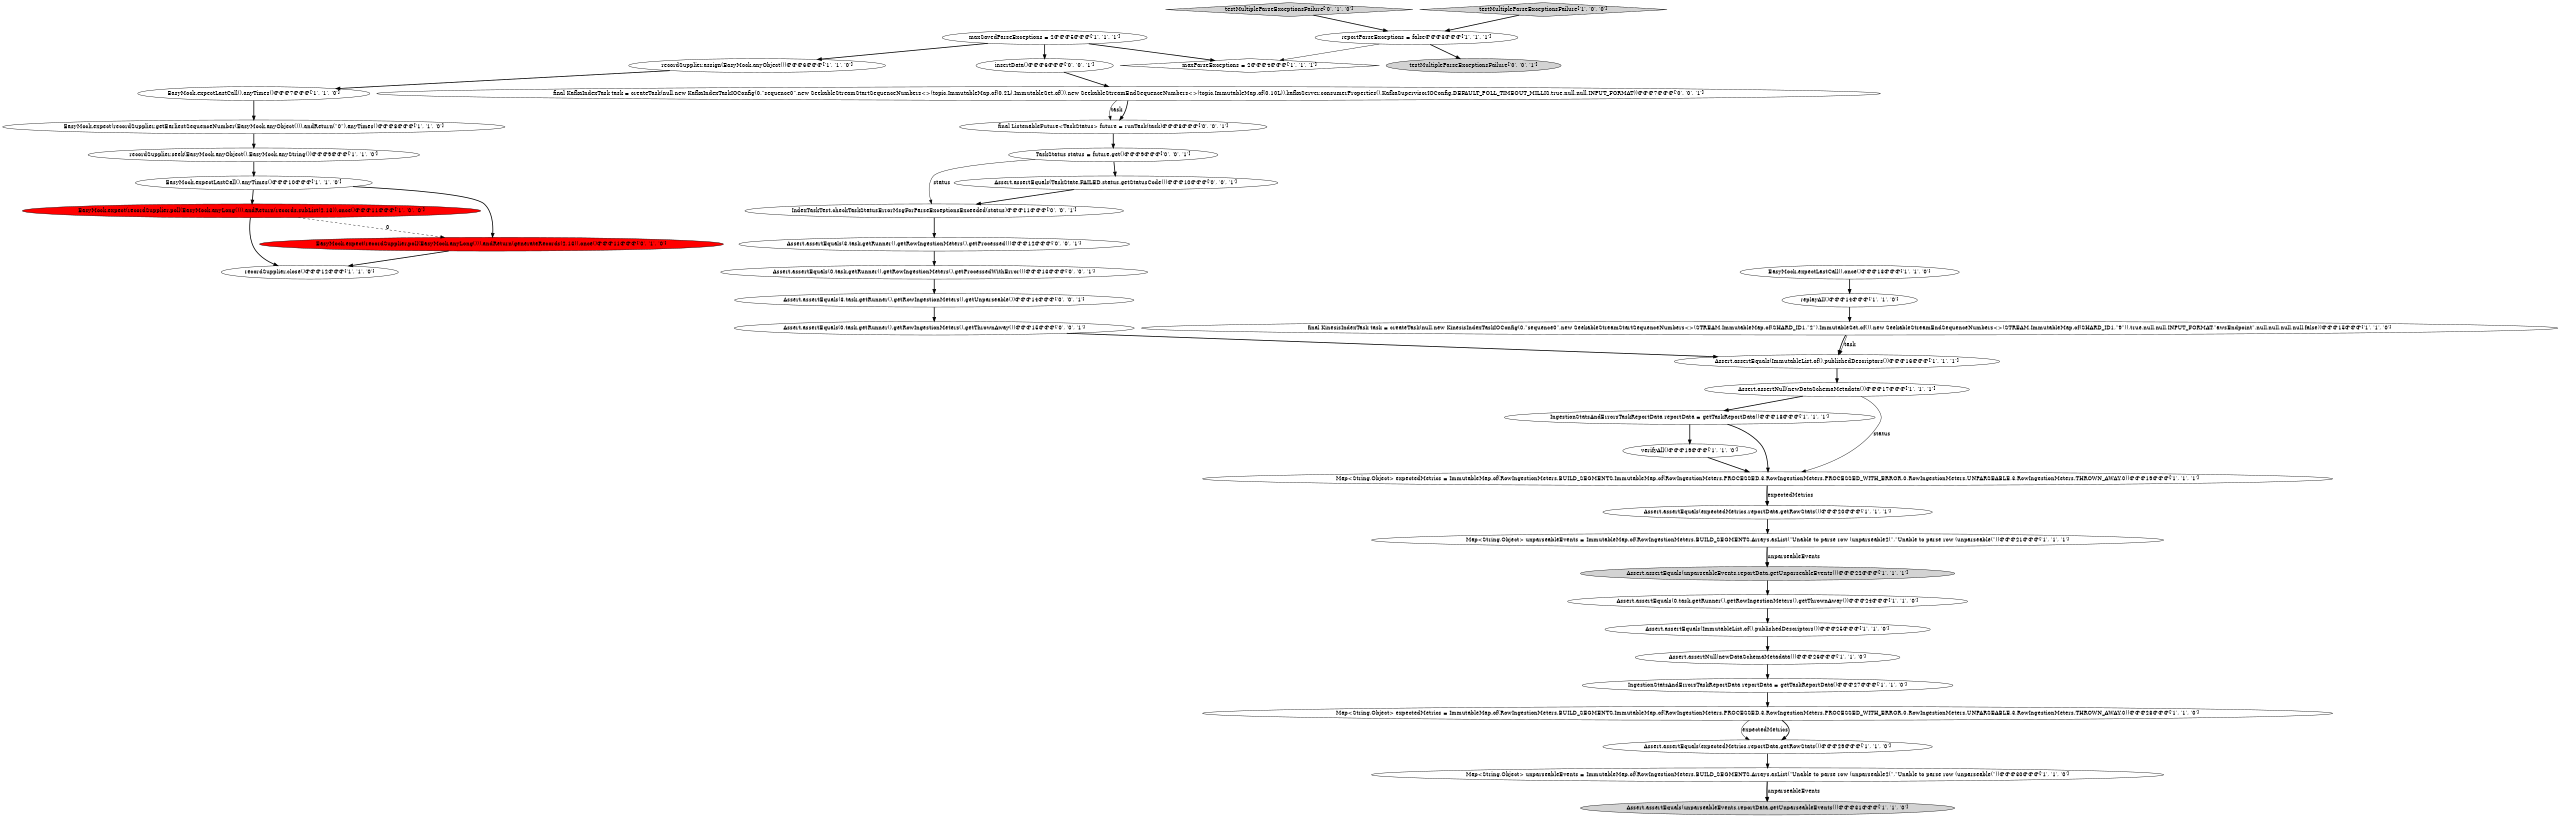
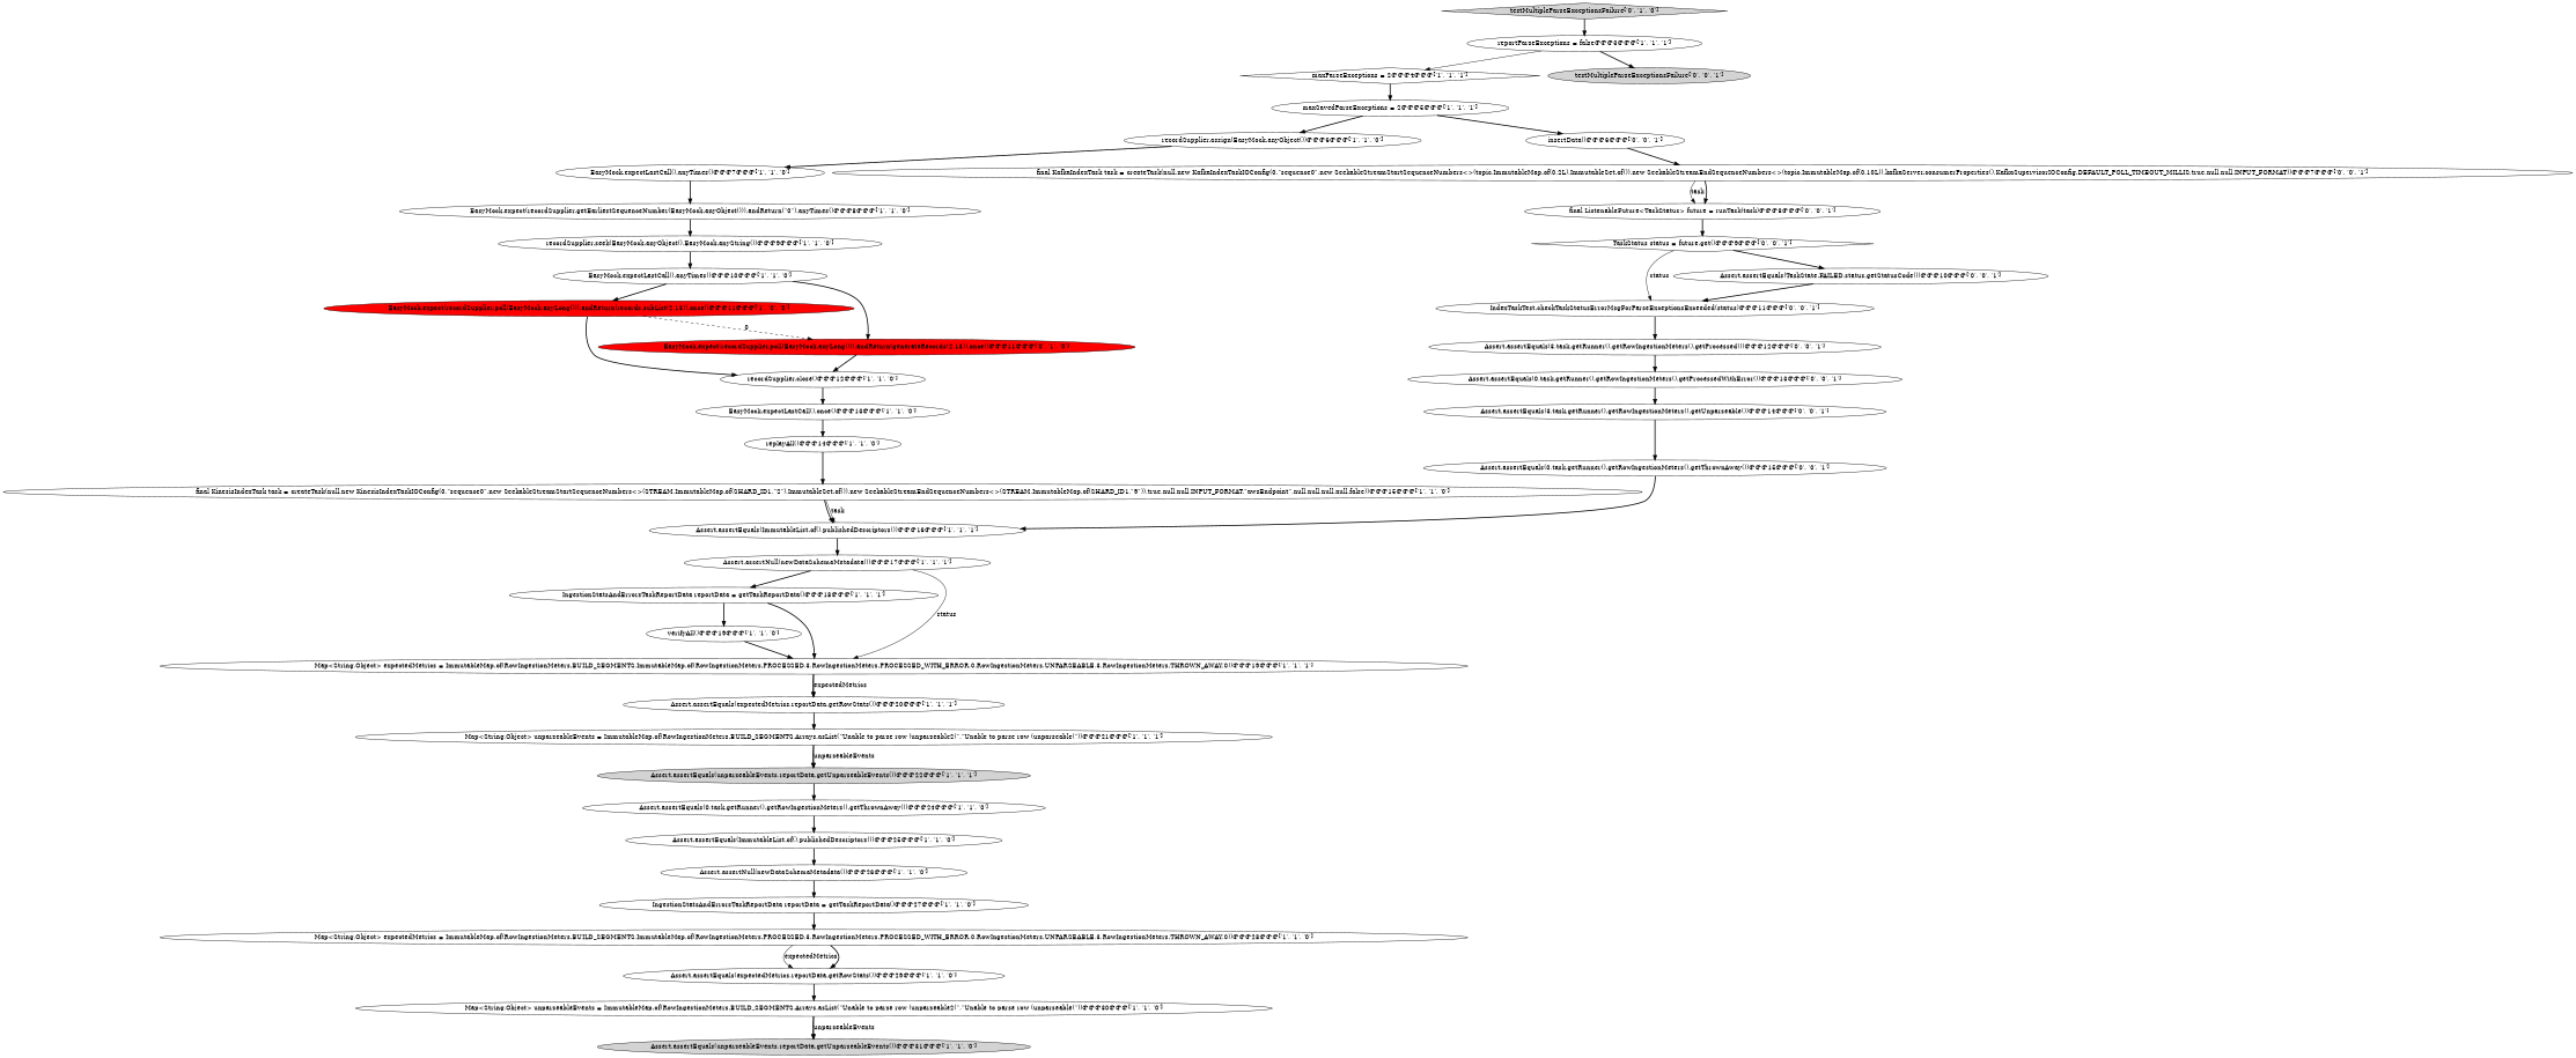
  digraph {
    fontname="DejaVu Serif"
    node [fillcolor=white fontname="DejaVu Serif" shape=ellipse style=filled]
    edge [fontname="DejaVu Serif" style=bold]
    n1 [label="Assert.assertEquals(ImmutableList.of(),publishedDescriptors())@@@25@@@['1', '1', '0']"]
    n2 [label="Assert.assertNull(newDataSchemaMetadata())@@@26@@@['1', '1', '0']"]
    n3 [label="IngestionStatsAndErrorsTaskReportData reportData = getTaskReportData()@@@27@@@['1', '1', '0']"]
    n4 [label="recordSupplier.seek(EasyMock.anyObject(),EasyMock.anyString())@@@9@@@['1', '1', '0']"]
    n5 [label="EasyMock.expectLastCall().anyTimes()@@@10@@@['1', '1', '0']"]
    n6 [fillcolor=red label="EasyMock.expect(recordSupplier.poll(EasyMock.anyLong())).andReturn(records.subList(2,13)).once()@@@11@@@['1', '0', '0']"]
    n7 [fillcolor=red label="EasyMock.expect(recordSupplier.poll(EasyMock.anyLong())).andReturn(generateRecords(2,13)).once()@@@11@@@['0', '1', '0']"]
    n8 [label="recordSupplier.close()@@@12@@@['1', '1', '0']"]
    n9 [label="EasyMock.expectLastCall().once()@@@13@@@['1', '1', '0']"]
    n10 [label="replayAll()@@@14@@@['1', '1', '0']"]
    n11 [label="IngestionStatsAndErrorsTaskReportData reportData = getTaskReportData()@@@18@@@['1', '1', '1']"]
    n12 [label="Map<String,Object> expectedMetrics = ImmutableMap.of(RowIngestionMeters.BUILD_SEGMENTS,ImmutableMap.of(RowIngestionMeters.PROCESSED,3,RowIngestionMeters.PROCESSED_WITH_ERROR,0,RowIngestionMeters.UNPARSEABLE,3,RowIngestionMeters.THROWN_AWAY,0))@@@19@@@['1', '1', '1']"]
    n13 [label="verifyAll()@@@19@@@['1', '1', '0']"]
    n14 [label="Assert.assertEquals(expectedMetrics,reportData.getRowStats())@@@20@@@['1', '1', '1']"]
    n15 [label="Assert.assertEquals(0,task.getRunner().getRowIngestionMeters().getThrownAway())@@@24@@@['1', '1', '0']"]
    n16 [label="Map<String,Object> unparseableEvents = ImmutableMap.of(RowIngestionMeters.BUILD_SEGMENTS,Arrays.asList(\"Unable to parse row (unparseable2(\",\"Unable to parse row (unparseable(\"))@@@21@@@['1', '1', '1']"]
    n17 [label="Assert.assertEquals(0,task.getRunner().getRowIngestionMeters().getThrownAway())@@@15@@@['0', '0', '1']"]
    n18 [label="Assert.assertEquals(ImmutableList.of(),publishedDescriptors())@@@16@@@['1', '1', '1']"]
    n19 [label="Assert.assertNull(newDataSchemaMetadata())@@@17@@@['1', '1', '1']"]
    n20 [label="recordSupplier.assign(EasyMock.anyObject())@@@6@@@['1', '1', '0']"]
    n21 [label="EasyMock.expectLastCall().anyTimes()@@@7@@@['1', '1', '0']"]
    n22 [label="EasyMock.expect(recordSupplier.getEarliestSequenceNumber(EasyMock.anyObject())).andReturn(\"0\").anyTimes()@@@8@@@['1', '1', '0']"]
    n23 [label="insertData()@@@6@@@['0', '0', '1']"]
    n24 [label="final KafkaIndexTask task = createTask(null,new KafkaIndexTaskIOConfig(0,\"sequence0\",new SeekableStreamStartSequenceNumbers<>(topic,ImmutableMap.of(0,2L),ImmutableSet.of()),new SeekableStreamEndSequenceNumbers<>(topic,ImmutableMap.of(0,10L)),kafkaServer.consumerProperties(),KafkaSupervisorIOConfig.DEFAULT_POLL_TIMEOUT_MILLIS,true,null,null,INPUT_FORMAT))@@@7@@@['0', '0', '1']"]
    n25 [label="final ListenableFuture<TaskStatus> future = runTask(task)@@@8@@@['0', '0', '1']"]
    n26 [label="reportParseExceptions = false@@@3@@@['1', '1', '1']"]
    n27 [label="maxParseExceptions = 2@@@4@@@['1', '1', '1']" shape=diamond]
    n28 [fillcolor=lightgray label="testMultipleParseExceptionsFailure['0', '0', '1']"]
    n29 [label="maxSavedParseExceptions = 2@@@5@@@['1', '1', '1']"]
    n30 [label="Assert.assertEquals(0,task.getRunner().getRowIngestionMeters().getProcessedWithError())@@@13@@@['0', '0', '1']"]
    n31 [label="Assert.assertEquals(3,task.getRunner().getRowIngestionMeters().getUnparseable())@@@14@@@['0', '0', '1']"]
    n32 [label="Map<String,Object> expectedMetrics = ImmutableMap.of(RowIngestionMeters.BUILD_SEGMENTS,ImmutableMap.of(RowIngestionMeters.PROCESSED,3,RowIngestionMeters.PROCESSED_WITH_ERROR,0,RowIngestionMeters.UNPARSEABLE,3,RowIngestionMeters.THROWN_AWAY,0))@@@28@@@['1', '1', '0']"]
    n33 [label="Map<String,Object> unparseableEvents = ImmutableMap.of(RowIngestionMeters.BUILD_SEGMENTS,Arrays.asList(\"Unable to parse row (unparseable2(\",\"Unable to parse row (unparseable(\"))@@@30@@@['1', '1', '0']"]
    n34 [fillcolor=lightgray label="Assert.assertEquals(unparseableEvents,reportData.getUnparseableEvents())@@@31@@@['1', '1', '0']"]
    n35 [label="final KinesisIndexTask task = createTask(null,new KinesisIndexTaskIOConfig(0,\"sequence0\",new SeekableStreamStartSequenceNumbers<>(STREAM,ImmutableMap.of(SHARD_ID1,\"2\"),ImmutableSet.of()),new SeekableStreamEndSequenceNumbers<>(STREAM,ImmutableMap.of(SHARD_ID1,\"9\")),true,null,null,INPUT_FORMAT,\"awsEndpoint\",null,null,null,null,false))@@@15@@@['1', '1', '0']"]
    n36 [label="Assert.assertEquals(expectedMetrics,reportData.getRowStats())@@@29@@@['1', '1', '0']"]
    n37 [fillcolor=lightgray label="Assert.assertEquals(unparseableEvents,reportData.getUnparseableEvents())@@@22@@@['1', '1', '1']"]
    n38 [fillcolor=lightgray label="testMultipleParseExceptionsFailure['0', '1', '0']" shape=diamond]
    n39 [label="Assert.assertEquals(TaskState.FAILED,status.getStatusCode())@@@10@@@['0', '0', '1']"]
    n40 [label="IndexTaskTest.checkTaskStatusErrorMsgForParseExceptionsExceeded(status)@@@11@@@['0', '0', '1']"]
    n41 [label="Assert.assertEquals(3,task.getRunner().getRowIngestionMeters().getProcessed())@@@12@@@['0', '0', '1']"]
-   n42 [label="TaskStatus status = future.get()@@@9@@@['0', '0', '1']"]
-   n43 [fillcolor=lightgray label="testMultipleParseExceptionsFailure['1', '0', '0']" shape=diamond]
+   n42 [label="TaskStatus status = future.get()@@@9@@@['0', '0', '1']" shape=diamond]
    n1 -> n2
    n2 -> n3
    n3 -> n32
    n4 -> n5
    n5 -> n6
    n5 -> n7
    n6 -> n7 [label=0 style=dashed]
    n6 -> n8
    n7 -> n8
+   n8 -> n9
    n9 -> n10
    n10 -> n35
    n11 -> n12
    n11 -> n13
    n12 -> n14
    n12 -> n14 [label=expectedMetrics style=solid]
    n13 -> n12
    n14 -> n16
    n15 -> n1
    n16 -> n37
    n16 -> n37 [label=unparseableEvents style=solid]
    n17 -> n18
    n18 -> n19
    n19 -> n11
    n19 -> n12 [label=status style=solid]
    n20 -> n21
    n21 -> n22
    n22 -> n4
    n23 -> n24
    n24 -> n25
    n24 -> n25 [label=task style=solid]
    n25 -> n42
    n26 -> n27 [style=solid]
    n26 -> n28
-   n29 -> n27
+   n27 -> n29
    n29 -> n20
    n29 -> n23
    n30 -> n31
    n31 -> n17
    n32 -> n36 [label=expectedMetrics style=solid]
    n32 -> n36
    n33 -> n34
    n33 -> n34 [label=unparseableEvents style=solid]
    n35 -> n18 [label=task style=solid]
    n35 -> n18
    n36 -> n33
    n37 -> n15
    n38 -> n26
    n39 -> n40
    n40 -> n41
    n41 -> n30
    n42 -> n39
    n42 -> n40 [label=status style=solid]
-   n43 -> n26
  }
